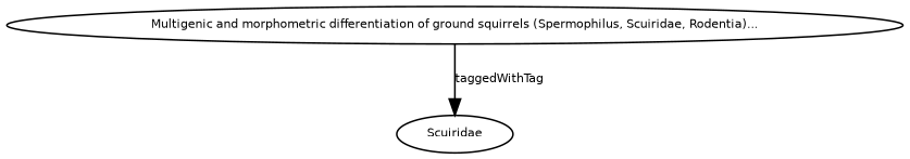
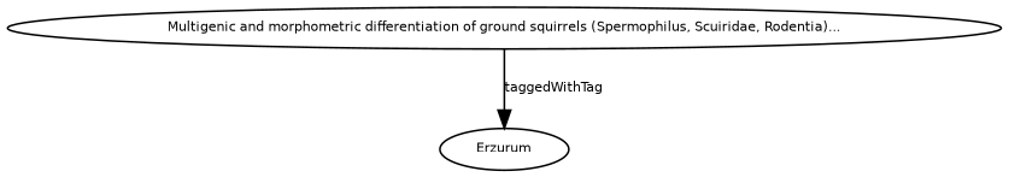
  digraph {
    node [fontname=Helvetica fontsize=7]
-   n1 [height=0.27433100247 label=Scuiridae width=0.27433100247]
+   n1 [height=0.27433100247 label=Erzurum width=0.27433100247]
    n2 [height=0.27433100247 label="Multigenic and morphometric differentiation of ground squirrels (Spermophilus, Scuiridae, Rodentia)..." width=0.27433100247]
    n2 -> n1 [fontname=Helvetica fontsize=7 label=taggedWithTag]
  }
